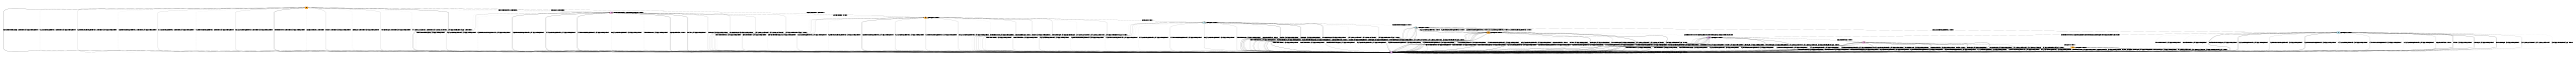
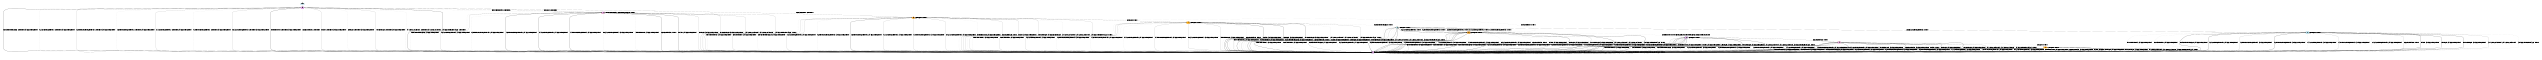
  digraph {
    node [color=darkorange fillcolor=plum shape=box style=filled]
    edge [style=dotted]
-   n1 [color=purple fillcolor=orange label=s0]
+   n1 [color=purple label=s0]
    n2 [color=teal label=s1]
    n3 [label=s2 shape=parallelogram]
    n4 [color=purple fillcolor=orange label=s3 shape=house]
-   n5 [fillcolor=lightblue label=s4]
+   n5 [fillcolor=orange label=s4]
    n6 [fillcolor=lightblue label=s5 shape=hexagon]
    n7 [color=purple fillcolor=orange label=s6]
    n8 [color=teal fillcolor=lightblue label=s7]
    n9 [color=teal label=s8 shape=parallelogram]
    n10 [label=s9]
    n11 [color=purple fillcolor=orange label=s10 shape=house]
+   __start0 [fillcolor=lightblue height=0 shape=none width=0]
    n1 -> n2 [label="ECDH_SERVER_KEY_EXCHANGE / CLIENT_HELLO|Alert(FATAL,INTERNAL_ERROR)" style=bold]
    n1 -> n2 [label="RSA_SIGN_CERTIFICATE_REQUEST / CLIENT_HELLO|Alert(FATAL,INTERNAL_ERROR)"]
    n1 -> n2 [label="RSA_FIXED_ECDH_CERTIFICATE_REQUEST / CLIENT_HELLO|Alert(FATAL,INTERNAL_ERROR)" style=solid]
    n1 -> n2 [label="RSA_FIXED_DH_CERTIFICATE_REQUEST / CLIENT_HELLO|Alert(FATAL,INTERNAL_ERROR)"]
    n1 -> n2 [label="DSS_SIGN_CERTIFICATE_REQUEST / CLIENT_HELLO|Alert(FATAL,INTERNAL_ERROR)" style=solid]
    n1 -> n2 [label="DSS_FIXED_DH_CERTIFICATE_REQUEST / CLIENT_HELLO|Alert(FATAL,INTERNAL_ERROR)"]
    n1 -> n2 [label="ECDSA_SIGN_CERTIFICATE_REQUEST / CLIENT_HELLO|Alert(FATAL,INTERNAL_ERROR)" style=solid]
    n1 -> n2 [label="SERVER_HELLO_DONE / CLIENT_HELLO|Alert(FATAL,INTERNAL_ERROR)" style=bold]
    n1 -> n2 [label="CHANGE_CIPHER_SPEC / CLIENT_HELLO"]
    n1 -> n2 [label="FINISHED / CLIENT_HELLO|Alert(FATAL,INTERNAL_ERROR)" style=solid]
    n1 -> n2 [label="CERTIFICATE / CLIENT_HELLO|Alert(FATAL,INTERNAL_ERROR)"]
    n1 -> n2 [label="EMPTY_CERTIFICATE / CLIENT_HELLO|Alert(FATAL,INTERNAL_ERROR)" style=solid]
    n1 -> n2 [label="Alert(WARNING,CLOSE_NOTIFY) / CLIENT_HELLO|Alert(WARNING,CLOSE_NOTIFY)"]
    n1 -> n2 [label="Alert(FATAL,UNEXPECTED_MESSAGE) / CLIENT_HELLO" style=bold]
    n1 -> n3 [label="HELLO_VERIFY_REQUEST / CLIENT_HELLO+"]
    n1 -> n3 [label="APPLICATION / CLIENT_HELLO" style=solid]
    n1 -> n4 [label="ECDH_SERVER_HELLO / CLIENT_HELLO" style=solid]
    n2 -> n2 [label="HELLO_VERIFY_REQUEST / TIMEOUT" style=bold]
    n2 -> n2 [label="ECDH_SERVER_HELLO / TIMEOUT"]
    n2 -> n2 [label="ECDH_SERVER_KEY_EXCHANGE / TIMEOUT" style=solid]
    n2 -> n2 [label="RSA_SIGN_CERTIFICATE_REQUEST / TIMEOUT"]
    n2 -> n2 [label="RSA_FIXED_ECDH_CERTIFICATE_REQUEST / TIMEOUT"]
    n2 -> n2 [label="RSA_FIXED_DH_CERTIFICATE_REQUEST / TIMEOUT"]
    n2 -> n2 [label="DSS_SIGN_CERTIFICATE_REQUEST / TIMEOUT" style=solid]
    n2 -> n2 [label="DSS_FIXED_DH_CERTIFICATE_REQUEST / TIMEOUT"]
    n2 -> n2 [label="ECDSA_SIGN_CERTIFICATE_REQUEST / TIMEOUT" style=bold]
    n2 -> n2 [label="SERVER_HELLO_DONE / TIMEOUT"]
    n2 -> n2 [label="CHANGE_CIPHER_SPEC / TIMEOUT" style=solid]
    n2 -> n2 [label="FINISHED / TIMEOUT"]
    n2 -> n2 [label="APPLICATION / TIMEOUT" style=bold]
    n2 -> n2 [label="CERTIFICATE / TIMEOUT"]
    n2 -> n2 [label="EMPTY_CERTIFICATE / TIMEOUT"]
    n2 -> n2 [label="Alert(WARNING,CLOSE_NOTIFY) / TIMEOUT" style=bold]
    n2 -> n2 [label="Alert(FATAL,UNEXPECTED_MESSAGE) / TIMEOUT" style=solid]
    n3 -> n2 [label="ECDH_SERVER_KEY_EXCHANGE / Alert(FATAL,INTERNAL_ERROR)"]
    n3 -> n2 [label="RSA_SIGN_CERTIFICATE_REQUEST / Alert(FATAL,INTERNAL_ERROR)" style=solid]
    n3 -> n2 [label="RSA_FIXED_ECDH_CERTIFICATE_REQUEST / Alert(FATAL,INTERNAL_ERROR)"]
    n3 -> n2 [label="RSA_FIXED_DH_CERTIFICATE_REQUEST / Alert(FATAL,INTERNAL_ERROR)" style=bold]
    n3 -> n2 [label="DSS_SIGN_CERTIFICATE_REQUEST / Alert(FATAL,INTERNAL_ERROR)" style=bold]
    n3 -> n2 [label="DSS_FIXED_DH_CERTIFICATE_REQUEST / Alert(FATAL,INTERNAL_ERROR)" style=bold]
    n3 -> n2 [label="ECDSA_SIGN_CERTIFICATE_REQUEST / Alert(FATAL,INTERNAL_ERROR)"]
    n3 -> n2 [label="SERVER_HELLO_DONE / Alert(FATAL,INTERNAL_ERROR)"]
    n3 -> n2 [label="CHANGE_CIPHER_SPEC / TIMEOUT" style=bold]
    n3 -> n2 [label="FINISHED / Alert(FATAL,INTERNAL_ERROR)" style=bold]
    n3 -> n2 [label="CERTIFICATE / Alert(FATAL,INTERNAL_ERROR)" style=solid]
    n3 -> n2 [label="EMPTY_CERTIFICATE / Alert(FATAL,INTERNAL_ERROR)" style=solid]
    n3 -> n2 [label="Alert(WARNING,CLOSE_NOTIFY) / Alert(WARNING,CLOSE_NOTIFY)" style=solid]
    n3 -> n2 [label="Alert(FATAL,UNEXPECTED_MESSAGE) / TIMEOUT" style=solid]
    n3 -> n3 [label="HELLO_VERIFY_REQUEST / CLIENT_HELLO" style=solid]
    n3 -> n3 [label="APPLICATION / TIMEOUT"]
-   n3 -> n4 [label="ECDH_SERVER_HELLO / TIMEOUT"]
+   n7 -> n4 [label="ECDH_SERVER_HELLO / TIMEOUT"]
    n4 -> n2 [label="HELLO_VERIFY_REQUEST / Alert(FATAL,INTERNAL_ERROR)"]
    n4 -> n2 [label="ECDH_SERVER_HELLO / Alert(FATAL,INTERNAL_ERROR)" style=solid]
    n4 -> n2 [label="ECDH_SERVER_KEY_EXCHANGE / Alert(FATAL,INTERNAL_ERROR)"]
    n4 -> n2 [label="RSA_SIGN_CERTIFICATE_REQUEST / Alert(FATAL,INTERNAL_ERROR)" style=solid]
    n4 -> n2 [label="RSA_FIXED_ECDH_CERTIFICATE_REQUEST / Alert(FATAL,INTERNAL_ERROR)"]
    n4 -> n2 [label="RSA_FIXED_DH_CERTIFICATE_REQUEST / Alert(FATAL,INTERNAL_ERROR)" style=bold]
    n4 -> n2 [label="DSS_SIGN_CERTIFICATE_REQUEST / Alert(FATAL,INTERNAL_ERROR)" style=solid]
    n4 -> n2 [label="DSS_FIXED_DH_CERTIFICATE_REQUEST / Alert(FATAL,INTERNAL_ERROR)" style=solid]
    n4 -> n2 [label="ECDSA_SIGN_CERTIFICATE_REQUEST / Alert(FATAL,INTERNAL_ERROR)" style=solid]
    n4 -> n2 [label="SERVER_HELLO_DONE / Alert(FATAL,INTERNAL_ERROR)"]
    n4 -> n2 [label="CHANGE_CIPHER_SPEC / TIMEOUT" style=solid]
    n4 -> n2 [label="FINISHED / Alert(FATAL,INTERNAL_ERROR)" style=solid]
    n4 -> n2 [label="EMPTY_CERTIFICATE / Alert(FATAL,BAD_CERTIFICATE)" style=solid]
    n4 -> n2 [label="Alert(WARNING,CLOSE_NOTIFY) / Alert(WARNING,CLOSE_NOTIFY)"]
    n4 -> n2 [label="Alert(FATAL,UNEXPECTED_MESSAGE) / TIMEOUT" style=solid]
    n4 -> n4 [label="APPLICATION / TIMEOUT" style=bold]
    n4 -> n5 [label="CERTIFICATE / TIMEOUT" style=solid]
    n5 -> n2 [label="HELLO_VERIFY_REQUEST / Alert(FATAL,INTERNAL_ERROR)"]
    n5 -> n2 [label="ECDH_SERVER_HELLO / Alert(FATAL,INTERNAL_ERROR)" style=solid]
    n5 -> n2 [label="RSA_SIGN_CERTIFICATE_REQUEST / Alert(FATAL,INTERNAL_ERROR)" style=solid]
    n5 -> n2 [label="RSA_FIXED_ECDH_CERTIFICATE_REQUEST / Alert(FATAL,INTERNAL_ERROR)"]
    n5 -> n2 [label="RSA_FIXED_DH_CERTIFICATE_REQUEST / Alert(FATAL,INTERNAL_ERROR)"]
    n5 -> n2 [label="DSS_SIGN_CERTIFICATE_REQUEST / Alert(FATAL,INTERNAL_ERROR)"]
    n5 -> n2 [label="DSS_FIXED_DH_CERTIFICATE_REQUEST / Alert(FATAL,INTERNAL_ERROR)" style=solid]
    n5 -> n2 [label="ECDSA_SIGN_CERTIFICATE_REQUEST / Alert(FATAL,INTERNAL_ERROR)" style=solid]
    n5 -> n2 [label="SERVER_HELLO_DONE / Alert(FATAL,INTERNAL_ERROR)" style=solid]
    n5 -> n2 [label="CHANGE_CIPHER_SPEC / TIMEOUT"]
    n5 -> n2 [label="FINISHED / Alert(FATAL,INTERNAL_ERROR)" style=bold]
    n5 -> n2 [label="CERTIFICATE / Alert(FATAL,INTERNAL_ERROR)" style=bold]
    n5 -> n2 [label="EMPTY_CERTIFICATE / Alert(FATAL,INTERNAL_ERROR)" style=bold]
    n5 -> n2 [label="Alert(WARNING,CLOSE_NOTIFY) / Alert(WARNING,CLOSE_NOTIFY)"]
    n5 -> n2 [label="Alert(FATAL,UNEXPECTED_MESSAGE) / TIMEOUT" style=solid]
    n5 -> n5 [label="APPLICATION / TIMEOUT" style=bold]
    n5 -> n6 [label="ECDH_SERVER_KEY_EXCHANGE / TIMEOUT"]
    n6 -> n2 [label="HELLO_VERIFY_REQUEST / Alert(FATAL,INTERNAL_ERROR)"]
    n6 -> n2 [label="ECDH_SERVER_HELLO / Alert(FATAL,INTERNAL_ERROR)" style=bold]
    n6 -> n2 [label="ECDH_SERVER_KEY_EXCHANGE / Alert(FATAL,INTERNAL_ERROR)"]
    n6 -> n2 [label="CHANGE_CIPHER_SPEC / TIMEOUT" style=solid]
    n6 -> n2 [label="FINISHED / Alert(FATAL,INTERNAL_ERROR)"]
    n6 -> n2 [label="CERTIFICATE / Alert(FATAL,INTERNAL_ERROR)"]
    n6 -> n2 [label="EMPTY_CERTIFICATE / Alert(FATAL,INTERNAL_ERROR)" style=bold]
    n6 -> n2 [label="Alert(WARNING,CLOSE_NOTIFY) / Alert(WARNING,CLOSE_NOTIFY)" style=bold]
    n6 -> n2 [label="Alert(FATAL,UNEXPECTED_MESSAGE) / TIMEOUT"]
    n6 -> n6 [label="APPLICATION / TIMEOUT"]
    n6 -> n7 [label="RSA_SIGN_CERTIFICATE_REQUEST / TIMEOUT" style=bold]
    n6 -> n7 [label="RSA_FIXED_ECDH_CERTIFICATE_REQUEST / TIMEOUT" style=solid]
    n6 -> n7 [label="RSA_FIXED_DH_CERTIFICATE_REQUEST / TIMEOUT" style=solid]
    n6 -> n7 [label="DSS_SIGN_CERTIFICATE_REQUEST / TIMEOUT" style=solid]
    n6 -> n7 [label="DSS_FIXED_DH_CERTIFICATE_REQUEST / TIMEOUT" style=bold]
-   n6 -> n8 [label="ECDSA_SIGN_CERTIFICATE_REQUEST / TIMEOUT" style=solid]
+   n6 -> n8 [label="CHANGE_SIGN_CERTIFICATE_REQUEST / TIMEOUT" style=solid]
    n7 -> n2 [label="HELLO_VERIFY_REQUEST / Alert(FATAL,INTERNAL_ERROR)" style=bold]
    n7 -> n2 [label="ECDH_SERVER_HELLO / Alert(FATAL,INTERNAL_ERROR)"]
    n7 -> n2 [label="ECDH_SERVER_KEY_EXCHANGE / Alert(FATAL,INTERNAL_ERROR)" style=solid]
    n7 -> n2 [label="RSA_SIGN_CERTIFICATE_REQUEST / Alert(FATAL,INTERNAL_ERROR)"]
    n7 -> n2 [label="RSA_FIXED_ECDH_CERTIFICATE_REQUEST / Alert(FATAL,INTERNAL_ERROR)" style=bold]
    n7 -> n2 [label="RSA_FIXED_DH_CERTIFICATE_REQUEST / Alert(FATAL,INTERNAL_ERROR)" style=bold]
    n7 -> n2 [label="DSS_SIGN_CERTIFICATE_REQUEST / Alert(FATAL,INTERNAL_ERROR)" style=bold]
    n7 -> n2 [label="DSS_FIXED_DH_CERTIFICATE_REQUEST / Alert(FATAL,INTERNAL_ERROR)"]
    n7 -> n2 [label="ECDSA_SIGN_CERTIFICATE_REQUEST / Alert(FATAL,INTERNAL_ERROR)"]
    n7 -> n2 [label="CHANGE_CIPHER_SPEC / TIMEOUT"]
    n7 -> n2 [label="FINISHED / Alert(FATAL,INTERNAL_ERROR)"]
    n7 -> n2 [label="CERTIFICATE / Alert(FATAL,INTERNAL_ERROR)" style=bold]
    n7 -> n2 [label="EMPTY_CERTIFICATE / Alert(FATAL,INTERNAL_ERROR)" style=solid]
    n7 -> n2 [label="Alert(WARNING,CLOSE_NOTIFY) / Alert(WARNING,CLOSE_NOTIFY)" style=bold]
    n7 -> n2 [label="Alert(FATAL,UNEXPECTED_MESSAGE) / TIMEOUT" style=bold]
    n7 -> n7 [label="APPLICATION / TIMEOUT" style=solid]
    n7 -> n9 [label="SERVER_HELLO_DONE / EMPTY_CERTIFICATE|ECDH_CLIENT_KEY_EXCHANGE|CHANGE_CIPHER_SPEC|FINISHED"]
    n8 -> n2 [label="HELLO_VERIFY_REQUEST / Alert(FATAL,INTERNAL_ERROR)"]
    n8 -> n2 [label="ECDH_SERVER_HELLO / Alert(FATAL,INTERNAL_ERROR)"]
    n8 -> n2 [label="ECDH_SERVER_KEY_EXCHANGE / Alert(FATAL,INTERNAL_ERROR)" style=bold]
    n8 -> n2 [label="RSA_SIGN_CERTIFICATE_REQUEST / Alert(FATAL,INTERNAL_ERROR)" style=bold]
    n8 -> n2 [label="RSA_FIXED_ECDH_CERTIFICATE_REQUEST / Alert(FATAL,INTERNAL_ERROR)" style=solid]
    n8 -> n2 [label="RSA_FIXED_DH_CERTIFICATE_REQUEST / Alert(FATAL,INTERNAL_ERROR)" style=bold]
    n8 -> n2 [label="DSS_SIGN_CERTIFICATE_REQUEST / Alert(FATAL,INTERNAL_ERROR)"]
    n8 -> n2 [label="DSS_FIXED_DH_CERTIFICATE_REQUEST / Alert(FATAL,INTERNAL_ERROR)" style=solid]
    n8 -> n2 [label="ECDSA_SIGN_CERTIFICATE_REQUEST / Alert(FATAL,INTERNAL_ERROR)"]
    n8 -> n2 [label="CHANGE_CIPHER_SPEC / TIMEOUT" style=solid]
    n8 -> n2 [label="FINISHED / Alert(FATAL,INTERNAL_ERROR)" style=bold]
    n8 -> n2 [label="CERTIFICATE / Alert(FATAL,INTERNAL_ERROR)" style=bold]
    n8 -> n2 [label="EMPTY_CERTIFICATE / Alert(FATAL,INTERNAL_ERROR)" style=bold]
    n8 -> n2 [label="Alert(WARNING,CLOSE_NOTIFY) / Alert(WARNING,CLOSE_NOTIFY)" style=solid]
    n8 -> n2 [label="Alert(FATAL,UNEXPECTED_MESSAGE) / TIMEOUT"]
    n8 -> n8 [label="APPLICATION / TIMEOUT" style=bold]
-   n8 -> n9 [label="SERVER_HELLO_DONE / ECDSA_CERTIFICATE|ECDH_CLIENT_KEY_EXCHANGE|CERTIFICATE_VERIFY|CHANGE_CIPHER_SPEC|FINISHED" style=solid]
    n9 -> n2 [label="HELLO_VERIFY_REQUEST / Alert(FATAL,INTERNAL_ERROR)" style=solid]
    n9 -> n2 [label="ECDH_SERVER_HELLO / Alert(FATAL,INTERNAL_ERROR)"]
    n9 -> n2 [label="ECDH_SERVER_KEY_EXCHANGE / Alert(FATAL,INTERNAL_ERROR)" style=bold]
    n9 -> n2 [label="RSA_SIGN_CERTIFICATE_REQUEST / Alert(FATAL,INTERNAL_ERROR)" style=bold]
    n9 -> n2 [label="RSA_FIXED_ECDH_CERTIFICATE_REQUEST / Alert(FATAL,INTERNAL_ERROR)"]
    n9 -> n2 [label="RSA_FIXED_DH_CERTIFICATE_REQUEST / Alert(FATAL,INTERNAL_ERROR)" style=solid]
    n9 -> n2 [label="DSS_SIGN_CERTIFICATE_REQUEST / Alert(FATAL,INTERNAL_ERROR)" style=bold]
    n9 -> n2 [label="DSS_FIXED_DH_CERTIFICATE_REQUEST / Alert(FATAL,INTERNAL_ERROR)" style=bold]
    n9 -> n2 [label="ECDSA_SIGN_CERTIFICATE_REQUEST / Alert(FATAL,INTERNAL_ERROR)"]
    n9 -> n2 [label="SERVER_HELLO_DONE / Alert(FATAL,INTERNAL_ERROR)" style=bold]
    n9 -> n2 [label="FINISHED / Alert(FATAL,INTERNAL_ERROR)"]
    n9 -> n2 [label="CERTIFICATE / Alert(FATAL,INTERNAL_ERROR)"]
    n9 -> n2 [label="EMPTY_CERTIFICATE / Alert(FATAL,INTERNAL_ERROR)" style=bold]
    n9 -> n2 [label="Alert(WARNING,CLOSE_NOTIFY) / Alert(WARNING,CLOSE_NOTIFY)" style=bold]
    n9 -> n2 [label="Alert(FATAL,UNEXPECTED_MESSAGE) / TIMEOUT"]
    n9 -> n9 [label="APPLICATION / TIMEOUT"]
    n9 -> n10 [label="CHANGE_CIPHER_SPEC / TIMEOUT" style=solid]
    n10 -> n2 [label="HELLO_VERIFY_REQUEST / Alert(FATAL,INTERNAL_ERROR)" style=bold]
    n10 -> n2 [label="ECDH_SERVER_HELLO / Alert(FATAL,INTERNAL_ERROR)" style=bold]
    n10 -> n2 [label="ECDH_SERVER_KEY_EXCHANGE / Alert(FATAL,INTERNAL_ERROR)" style=solid]
    n10 -> n2 [label="RSA_SIGN_CERTIFICATE_REQUEST / Alert(FATAL,INTERNAL_ERROR)"]
    n10 -> n2 [label="RSA_FIXED_ECDH_CERTIFICATE_REQUEST / Alert(FATAL,INTERNAL_ERROR)"]
    n10 -> n2 [label="RSA_FIXED_DH_CERTIFICATE_REQUEST / Alert(FATAL,INTERNAL_ERROR)"]
    n10 -> n2 [label="DSS_SIGN_CERTIFICATE_REQUEST / Alert(FATAL,INTERNAL_ERROR)" style=solid]
    n10 -> n2 [label="DSS_FIXED_DH_CERTIFICATE_REQUEST / Alert(FATAL,INTERNAL_ERROR)" style=solid]
    n10 -> n2 [label="ECDSA_SIGN_CERTIFICATE_REQUEST / Alert(FATAL,INTERNAL_ERROR)" style=bold]
    n10 -> n2 [label="SERVER_HELLO_DONE / Alert(FATAL,INTERNAL_ERROR)"]
    n10 -> n2 [label="CHANGE_CIPHER_SPEC / Alert(FATAL,INTERNAL_ERROR)" style=bold]
    n10 -> n2 [label="FINISHED / TIMEOUT"]
    n10 -> n2 [label="CERTIFICATE / Alert(FATAL,INTERNAL_ERROR)" style=bold]
    n10 -> n2 [label="EMPTY_CERTIFICATE / Alert(FATAL,INTERNAL_ERROR)" style=bold]
    n10 -> n2 [label="Alert(WARNING,CLOSE_NOTIFY) / Alert(WARNING,CLOSE_NOTIFY)" style=solid]
    n10 -> n2 [label="Alert(FATAL,UNEXPECTED_MESSAGE) / TIMEOUT"]
    n10 -> n11 [label="APPLICATION / TIMEOUT"]
    n11 -> n2 [label="HELLO_VERIFY_REQUEST / Alert(FATAL,INTERNAL_ERROR)" style=bold]
    n11 -> n2 [label="ECDH_SERVER_HELLO / Alert(FATAL,INTERNAL_ERROR)" style=bold]
    n11 -> n2 [label="ECDH_SERVER_KEY_EXCHANGE / Alert(FATAL,INTERNAL_ERROR)"]
    n11 -> n2 [label="RSA_SIGN_CERTIFICATE_REQUEST / Alert(FATAL,INTERNAL_ERROR)" style=solid]
    n11 -> n2 [label="RSA_FIXED_ECDH_CERTIFICATE_REQUEST / Alert(FATAL,INTERNAL_ERROR)"]
    n11 -> n2 [label="RSA_FIXED_DH_CERTIFICATE_REQUEST / Alert(FATAL,INTERNAL_ERROR)"]
    n11 -> n2 [label="DSS_SIGN_CERTIFICATE_REQUEST / Alert(FATAL,INTERNAL_ERROR)" style=solid]
    n11 -> n2 [label="DSS_FIXED_DH_CERTIFICATE_REQUEST / Alert(FATAL,INTERNAL_ERROR)" style=bold]
    n11 -> n2 [label="ECDSA_SIGN_CERTIFICATE_REQUEST / Alert(FATAL,INTERNAL_ERROR)"]
    n11 -> n2 [label="SERVER_HELLO_DONE / Alert(FATAL,INTERNAL_ERROR)" style=solid]
    n11 -> n2 [label="CHANGE_CIPHER_SPEC / Alert(FATAL,INTERNAL_ERROR)"]
    n11 -> n2 [label="FINISHED / APPLICATION" style=solid]
    n11 -> n2 [label="CERTIFICATE / Alert(FATAL,INTERNAL_ERROR)" style=bold]
    n11 -> n2 [label="EMPTY_CERTIFICATE / Alert(FATAL,INTERNAL_ERROR)"]
    n11 -> n2 [label="Alert(WARNING,CLOSE_NOTIFY) / Alert(WARNING,CLOSE_NOTIFY)"]
    n11 -> n2 [label="Alert(FATAL,UNEXPECTED_MESSAGE) / TIMEOUT" style=bold]
    n11 -> n11 [label="APPLICATION / TIMEOUT"]
+   __start0 -> n1 [style=solid]
  }
